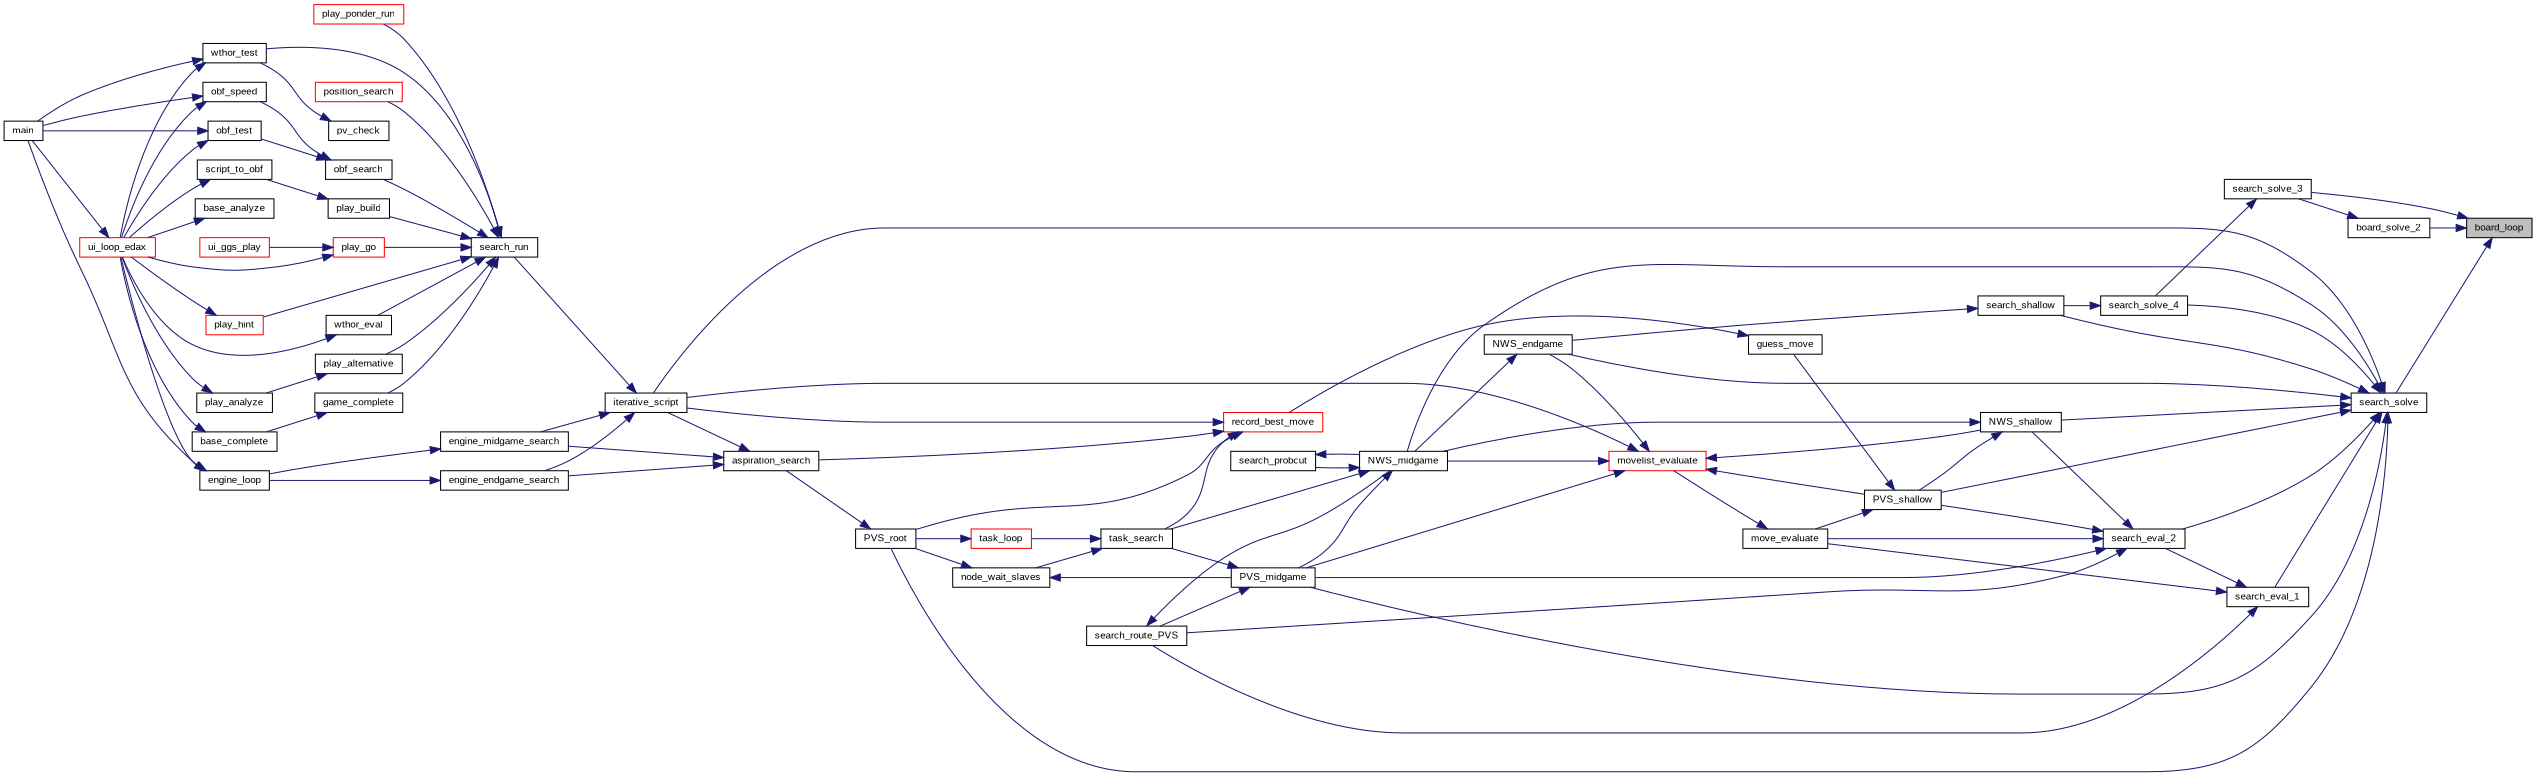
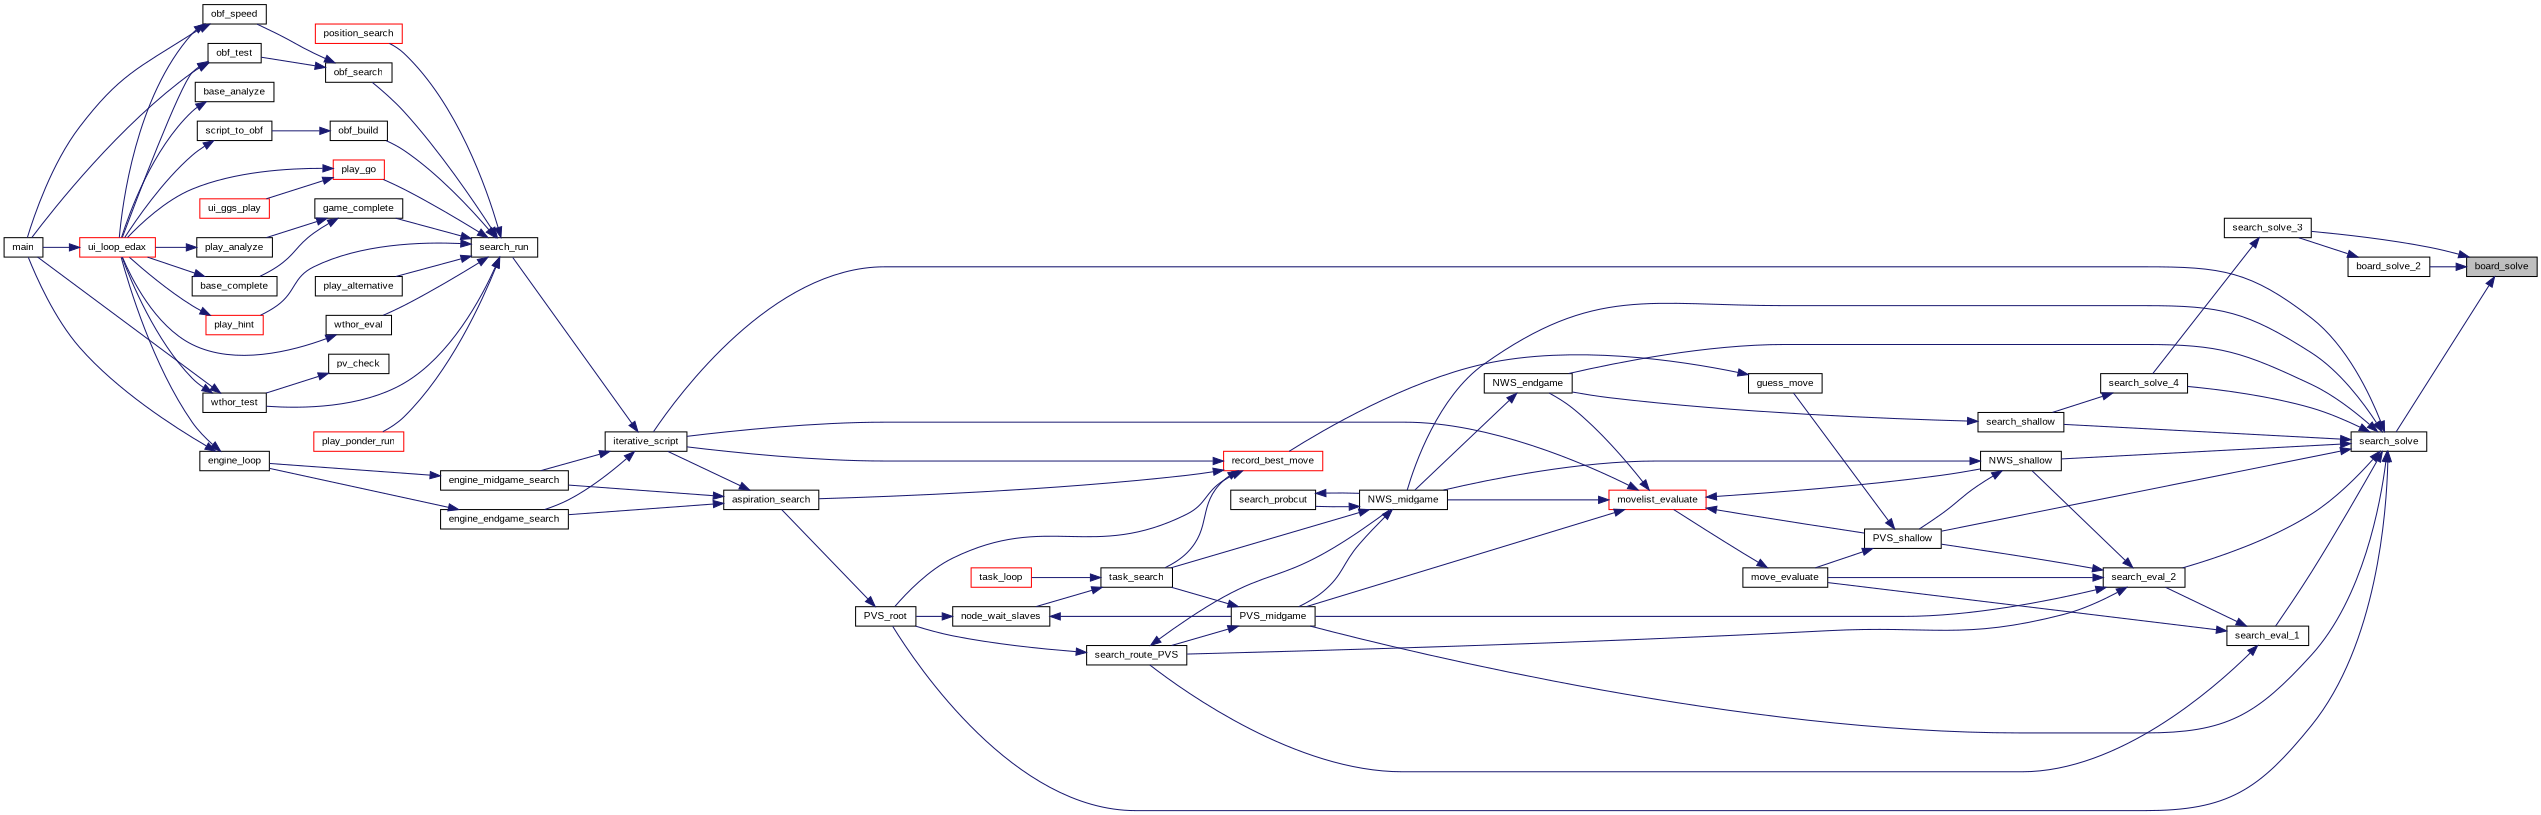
  digraph {
    fontname="Liberation Sans"
    rankdir=RL
    node [color=black fontname="Liberation Sans" fontsize=10 shape=record]
    edge [color=midnightblue dir=back fontname="Liberation Sans" fontsize=10 labelfontname=FreeSans labelfontsize=10 style=solid]
-   n1 [fillcolor=grey75 fontcolor=black height=0.2 label=board_loop style=filled width=0.4]
+   n1 [fillcolor=grey75 fontcolor=black height=0.2 label=board_solve style=filled width=0.4]
    n2 [height=0.2 label=board_solve_2 width=0.4]
    n3 [height=0.2 label=search_solve_3 width=0.4]
    n4 [height=0.2 label=search_solve width=0.4]
    n5 [height=0.2 label=search_solve_4 width=0.4]
    n6 [height=0.2 label=search_shallow width=0.4]
    n7 [height=0.2 label=NWS_endgame width=0.4]
    n8 [height=0.2 label=NWS_midgame width=0.4]
    n9 [height=0.2 label=PVS_midgame width=0.4]
    n10 [height=0.2 label=PVS_root width=0.4]
    n11 [height=0.2 label=iterative_script width=0.4]
    n12 [height=0.2 label=NWS_shallow width=0.4]
    n13 [height=0.2 label=PVS_shallow width=0.4]
    n14 [height=0.2 label=search_eval_1 width=0.4]
    n15 [height=0.2 label=search_eval_2 width=0.4]
    n16 [height=0.2 label=task_search width=0.4]
    n17 [height=0.2 label=search_probcut width=0.4]
    n18 [height=0.2 label=search_route_PVS width=0.4]
    n19 [height=0.2 label=node_wait_slaves width=0.4]
    n20 [color=red height=0.2 label=task_loop width=0.4]
    n21 [height=0.2 label=aspiration_search width=0.4]
    n22 [height=0.2 label=engine_endgame_search width=0.4]
    n23 [height=0.2 label=engine_midgame_search width=0.4]
    n24 [height=0.2 label=engine_loop width=0.4]
    n25 [height=0.2 label=search_run width=0.4]
    n26 [height=0.2 label=main width=0.4]
    n27 [color=red height=0.2 label=ui_loop_edax width=0.4]
    n28 [height=0.2 label=wthor_test width=0.4]
    n29 [height=0.2 label=game_complete width=0.4]
-   n30 [height=0.2 label=play_build width=0.4]
+   n30 [height=0.2 label=obf_build width=0.4]
    n31 [height=0.2 label=obf_search width=0.4]
    n32 [height=0.2 label=play_alternative width=0.4]
    n33 [color=red height=0.2 label=play_go width=0.4]
    n34 [color=red height=0.2 label=play_hint width=0.4]
    n35 [color=red height=0.2 label=play_ponder_run width=0.4]
    n36 [color=red height=0.2 label=position_search width=0.4]
    n37 [height=0.2 label=wthor_eval width=0.4]
    n38 [height=0.2 label=base_complete width=0.4]
    n39 [height=0.2 label=script_to_obf width=0.4]
    n40 [height=0.2 label=obf_speed width=0.4]
    n41 [height=0.2 label=obf_test width=0.4]
    n42 [height=0.2 label=play_analyze width=0.4]
    n43 [color=red height=0.2 label=ui_ggs_play width=0.4]
    n44 [height=0.2 label=base_analyze width=0.4]
    n45 [height=0.2 label=pv_check width=0.4]
    n46 [height=0.2 label=guess_move width=0.4]
    n47 [height=0.2 label=move_evaluate width=0.4]
    n48 [color=red height=0.2 label=record_best_move width=0.4]
    n49 [color=red height=0.2 label=movelist_evaluate width=0.4]
    n1 -> n2
    n1 -> n3
    n1 -> n4
    n2 -> n3
    n3 -> n5
    n4 -> n5
    n4 -> n6
    n4 -> n7
    n4 -> n8
    n4 -> n9
    n4 -> n10
    n4 -> n11
    n4 -> n12
    n4 -> n13
    n4 -> n14
    n4 -> n15
    n5 -> n6
    n6 -> n7
    n7 -> n8
    n8 -> n9
    n8 -> n16
    n8 -> n17
    n9 -> n16
    n9 -> n18
    n10 -> n21
    n11 -> n22
    n11 -> n23
    n11 -> n25
    n12 -> n8
    n12 -> n13
    n13 -> n46
    n13 -> n47
    n14 -> n15
    n14 -> n18
    n14 -> n47
    n15 -> n9
    n15 -> n12
    n15 -> n13
    n15 -> n18
    n15 -> n47
    n16 -> n19
    n16 -> n20
    n17 -> n8
    n18 -> n8
-   n20 -> n10
+   n18 -> n10
    n19 -> n9
    n19 -> n10
    n21 -> n11
    n21 -> n22
    n21 -> n23
    n22 -> n24
    n23 -> n24
    n24 -> n26
    n24 -> n27
    n25 -> n28
    n25 -> n29
    n25 -> n30
    n25 -> n31
    n25 -> n32
    n25 -> n33
    n25 -> n34
    n25 -> n35
    n25 -> n36
    n25 -> n37
    n27 -> n26
    n28 -> n26
    n28 -> n27
    n29 -> n38
    n30 -> n39
    n31 -> n40
    n31 -> n41
-   n32 -> n42
+   n29 -> n42
    n33 -> n27
    n33 -> n43
    n34 -> n27
    n37 -> n27
    n38 -> n27
    n39 -> n27
    n40 -> n26
    n40 -> n27
    n41 -> n26
    n41 -> n27
    n42 -> n27
    n44 -> n27
    n45 -> n28
    n46 -> n48
    n47 -> n49
    n48 -> n10
    n48 -> n11
    n48 -> n16
    n48 -> n21
    n49 -> n7
    n49 -> n8
    n49 -> n9
    n49 -> n11
    n49 -> n12
    n49 -> n13
  }
